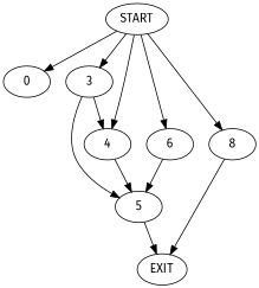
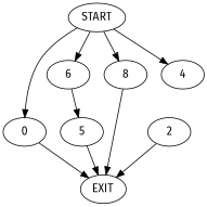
  digraph {
    fontname="Fira Sans"
    node [fontname="Fira Sans"]
    edge [fontname="Fira Sans"]
    n1 [label=START]
    n2 [label=0]
-   3
    6
    n5 [label=8]
    4
    n7 [label=EXIT]
+   2
    5
    n1 -> n2
-   n1 -> 3
    n1 -> 6
    n1 -> n5
    n1 -> 4
-   3 -> 4
-   3 -> 5
+   n2 -> n7
    6 -> 5
    n5 -> n7
-   4 -> 5
+   2 -> n7
    5 -> n7
  }
